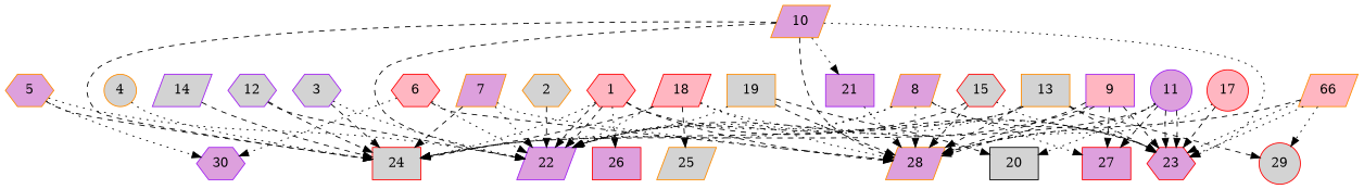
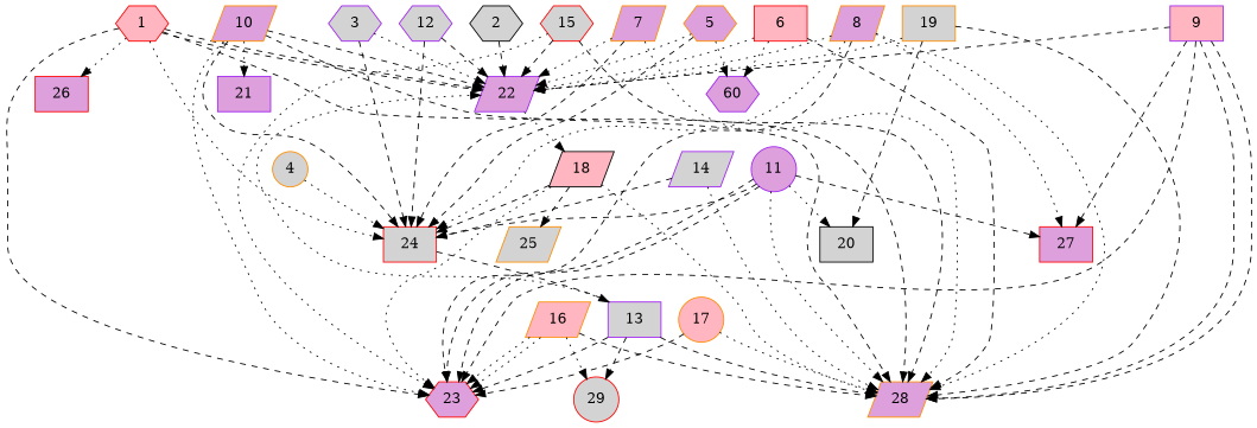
  digraph {
    node [alpha=0.15 color=red fillcolor=plum shape=parallelogram style=filled]
    edge [style=dashed]
    1 [alpha=0.00 expect_size=34026496 fillcolor=lightpink shape=hexagon]
    22 [color=purple expect_size=18257920]
    23 [expect_size=37009408 shape=hexagon]
    24 [expect_size=25191424 fillcolor=lightgrey shape=box]
    28 [alpha=0.10 color=darkorange expect_size=45352960]
    26 [alpha=0.14 expect_size=49630208 shape=box]
-   2 [alpha=0.07 color=darkorange expect_size=39701504 fillcolor=lightgrey shape=hexagon]
+   2 [alpha=0.07 color=black expect_size=39701504 fillcolor=lightgrey shape=hexagon]
    27 [alpha=0.07 expect_size=29163520 shape=box]
    3 [alpha=0.20 color=purple expect_size=31118336 fillcolor=lightgrey shape=hexagon]
    4 [alpha=0.06 color=darkorange expect_size=51474432 fillcolor=lightgrey shape=circle]
    5 [alpha=0.12 color=darkorange expect_size=15680512 shape=hexagon]
-   30 [alpha=0.10 color=purple expect_size=6531072 shape=hexagon]
-   6 [alpha=0.03 expect_size=29808640 fillcolor=lightpink shape=hexagon]
+   30 [alpha=0.10 color=purple expect_size=6531072 shape=hexagon label=60]
+   6 [alpha=0.03 expect_size=29808640 fillcolor=lightpink shape=box]
    7 [alpha=0.07 color=darkorange expect_size=50361344]
    8 [alpha=0.05 color=darkorange expect_size=26500096]
    9 [alpha=0.05 color=purple expect_size=51714048 fillcolor=lightpink shape=box]
    10 [alpha=0.13 color=darkorange expect_size=41967616]
    21 [alpha=0.06 color=purple expect_size=34115584 shape=box]
    11 [alpha=0.13 color=purple expect_size=41314304 shape=circle]
    20 [alpha=0.12 color=black expect_size=51032064 fillcolor=lightgrey shape=box]
    12 [alpha=0.08 color=purple expect_size=41602048 fillcolor=lightgrey shape=hexagon]
-   13 [color=darkorange expect_size=11878400 fillcolor=lightgrey shape=box]
+   13 [color=purple expect_size=11878400 fillcolor=lightgrey shape=box]
    29 [alpha=0.12 expect_size=30616576 fillcolor=lightgrey shape=circle]
    14 [alpha=0.18 color=purple expect_size=10883072 fillcolor=lightgrey]
    15 [alpha=0.12 expect_size=25079808 fillcolor=lightgrey shape=hexagon]
-   16 [alpha=0.11 color=darkorange expect_size=5502976 fillcolor=lightpink label=66]
-   17 [alpha=0.07 expect_size=12790784 fillcolor=lightpink shape=circle]
-   18 [alpha=0.14 expect_size=28361728 fillcolor=lightpink]
+   16 [alpha=0.11 color=darkorange expect_size=5502976 fillcolor=lightpink]
+   17 [alpha=0.07 color=darkorange expect_size=12790784 fillcolor=lightpink shape=circle]
+   18 [alpha=0.14 color=black expect_size=28361728 fillcolor=lightpink]
    25 [alpha=0.19 color=darkorange expect_size=20562944 fillcolor=lightgrey]
    19 [alpha=0.10 color=darkorange expect_size=40002560 fillcolor=lightgrey shape=box]
    1 -> 22
    1 -> 22
    1 -> 23
    1 -> 24 [style=dotted]
    1 -> 28
    1 -> 26 [style=dotted]
    2 -> 22
    3 -> 22 [style=dotted]
    3 -> 24
    4 -> 24 [style=dotted]
    5 -> 22 [style=dotted]
    5 -> 24
    5 -> 30 [style=dotted]
    6 -> 22 [style=dotted]
    6 -> 28
    6 -> 30 [style=dotted]
    7 -> 22 [style=dotted]
    7 -> 24
    7 -> 28 [style=dotted]
    8 -> 22 [style=dotted]
    8 -> 23
    8 -> 24 [style=dotted]
    8 -> 28 [style=dotted]
    8 -> 27 [style=dotted]
    9 -> 22
    9 -> 23
    9 -> 28
    9 -> 28
    9 -> 27
    10 -> 22
    10 -> 23 [style=dotted]
    10 -> 24
    10 -> 28
    10 -> 21 [style=dotted]
    11 -> 23
    11 -> 23
    11 -> 24
    11 -> 28 [style=dotted]
    11 -> 27
    11 -> 20 [style=dotted]
    12 -> 22
    12 -> 24
    13 -> 22 [style=dotted]
    13 -> 23
-   13 -> 24
+   24 -> 13
    13 -> 28
    13 -> 29
    14 -> 24
-   21 -> 28 [style=dotted]
+   14 -> 28 [style=dotted]
    15 -> 22
    15 -> 23 [style=dotted]
    15 -> 28
    16 -> 23 [style=dotted]
    16 -> 23 [style=dotted]
    16 -> 28
    16 -> 29 [style=dotted]
    17 -> 23
    17 -> 28 [style=dotted]
-   18 -> 22 [style=dotted]
+   22 -> 18 [style=dotted]
    18 -> 23 [style=dotted]
    18 -> 24
    18 -> 28 [style=dotted]
    18 -> 25
    19 -> 22 [style=dotted]
    19 -> 28
    19 -> 20
  }
